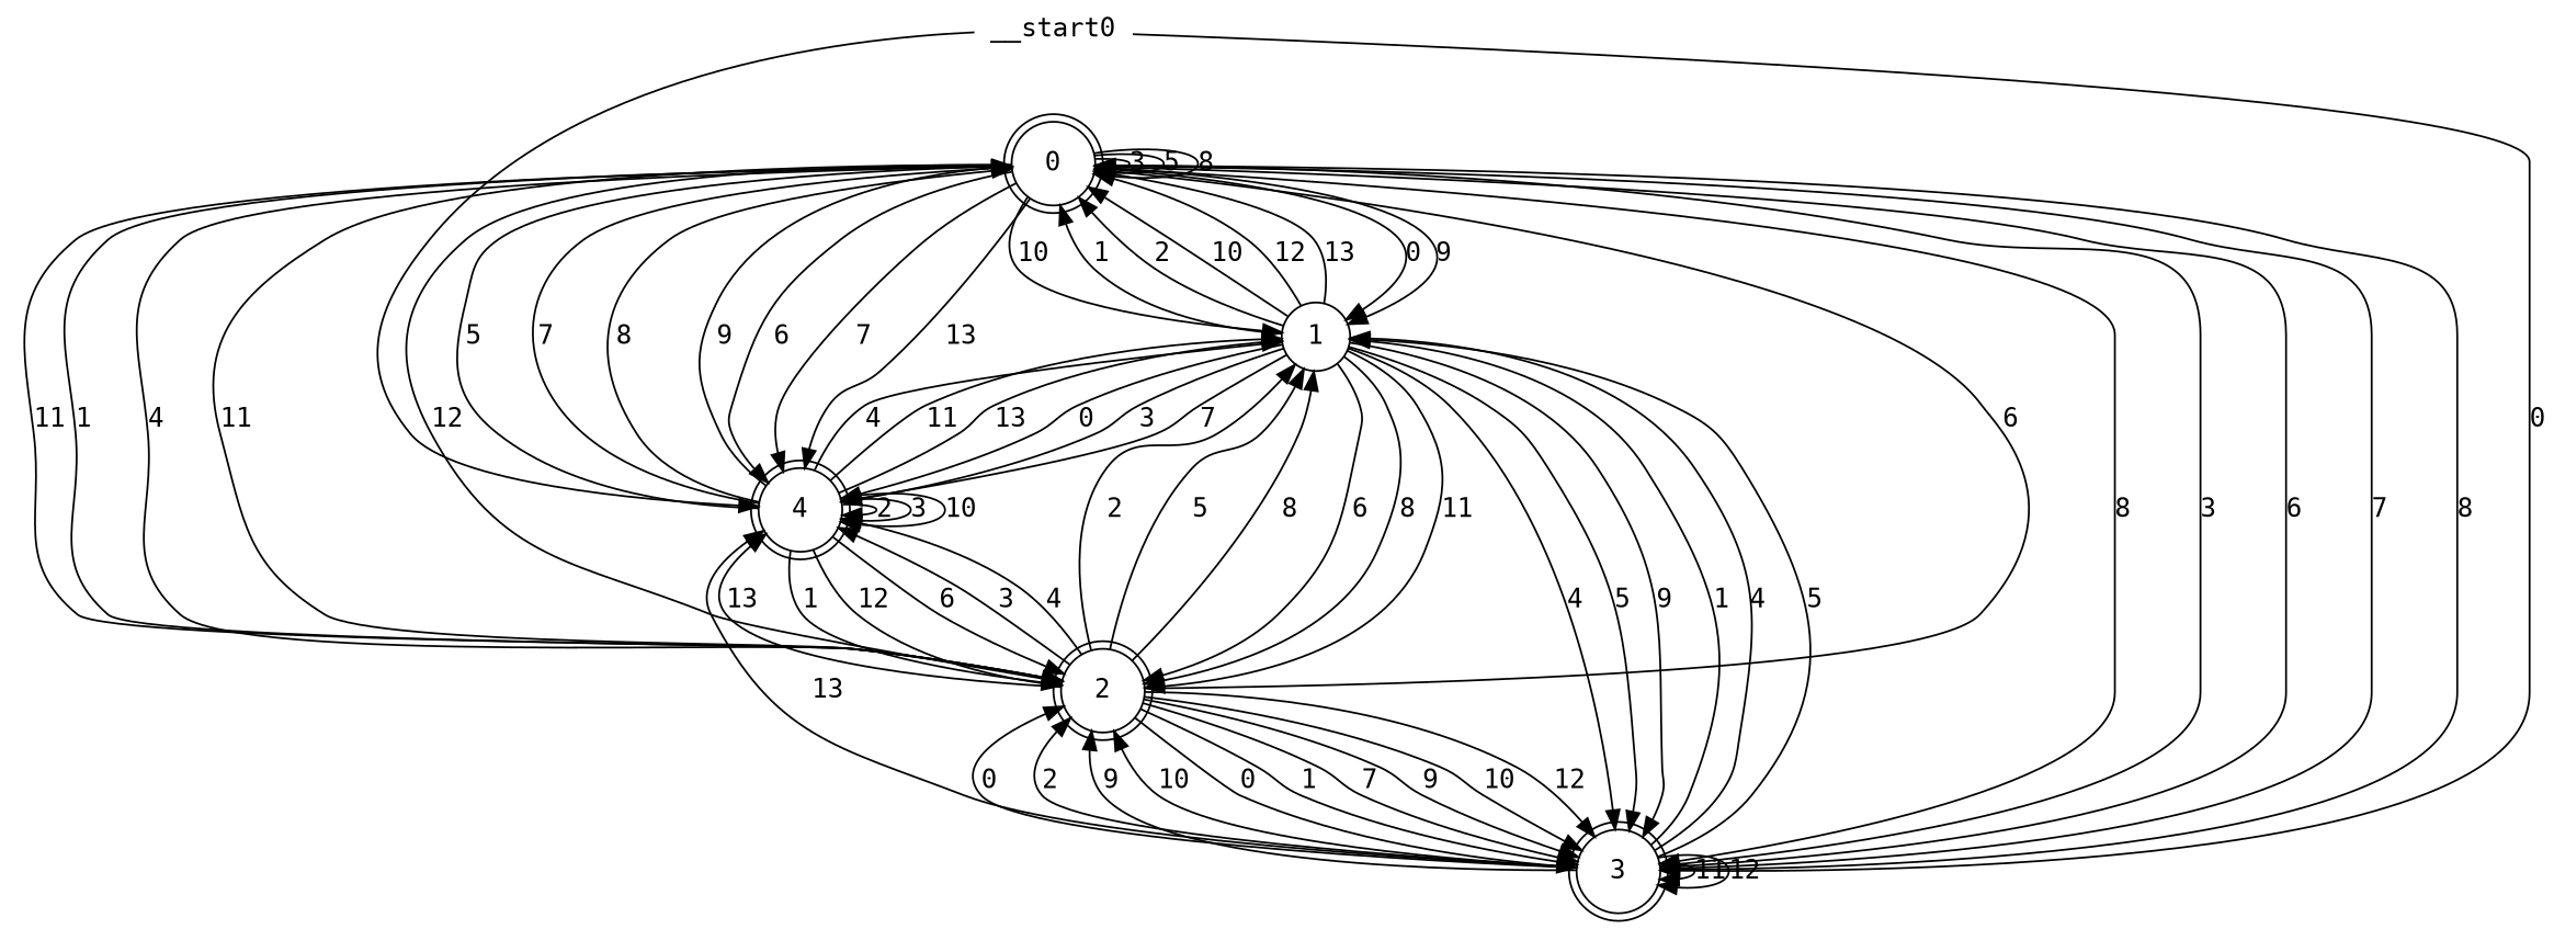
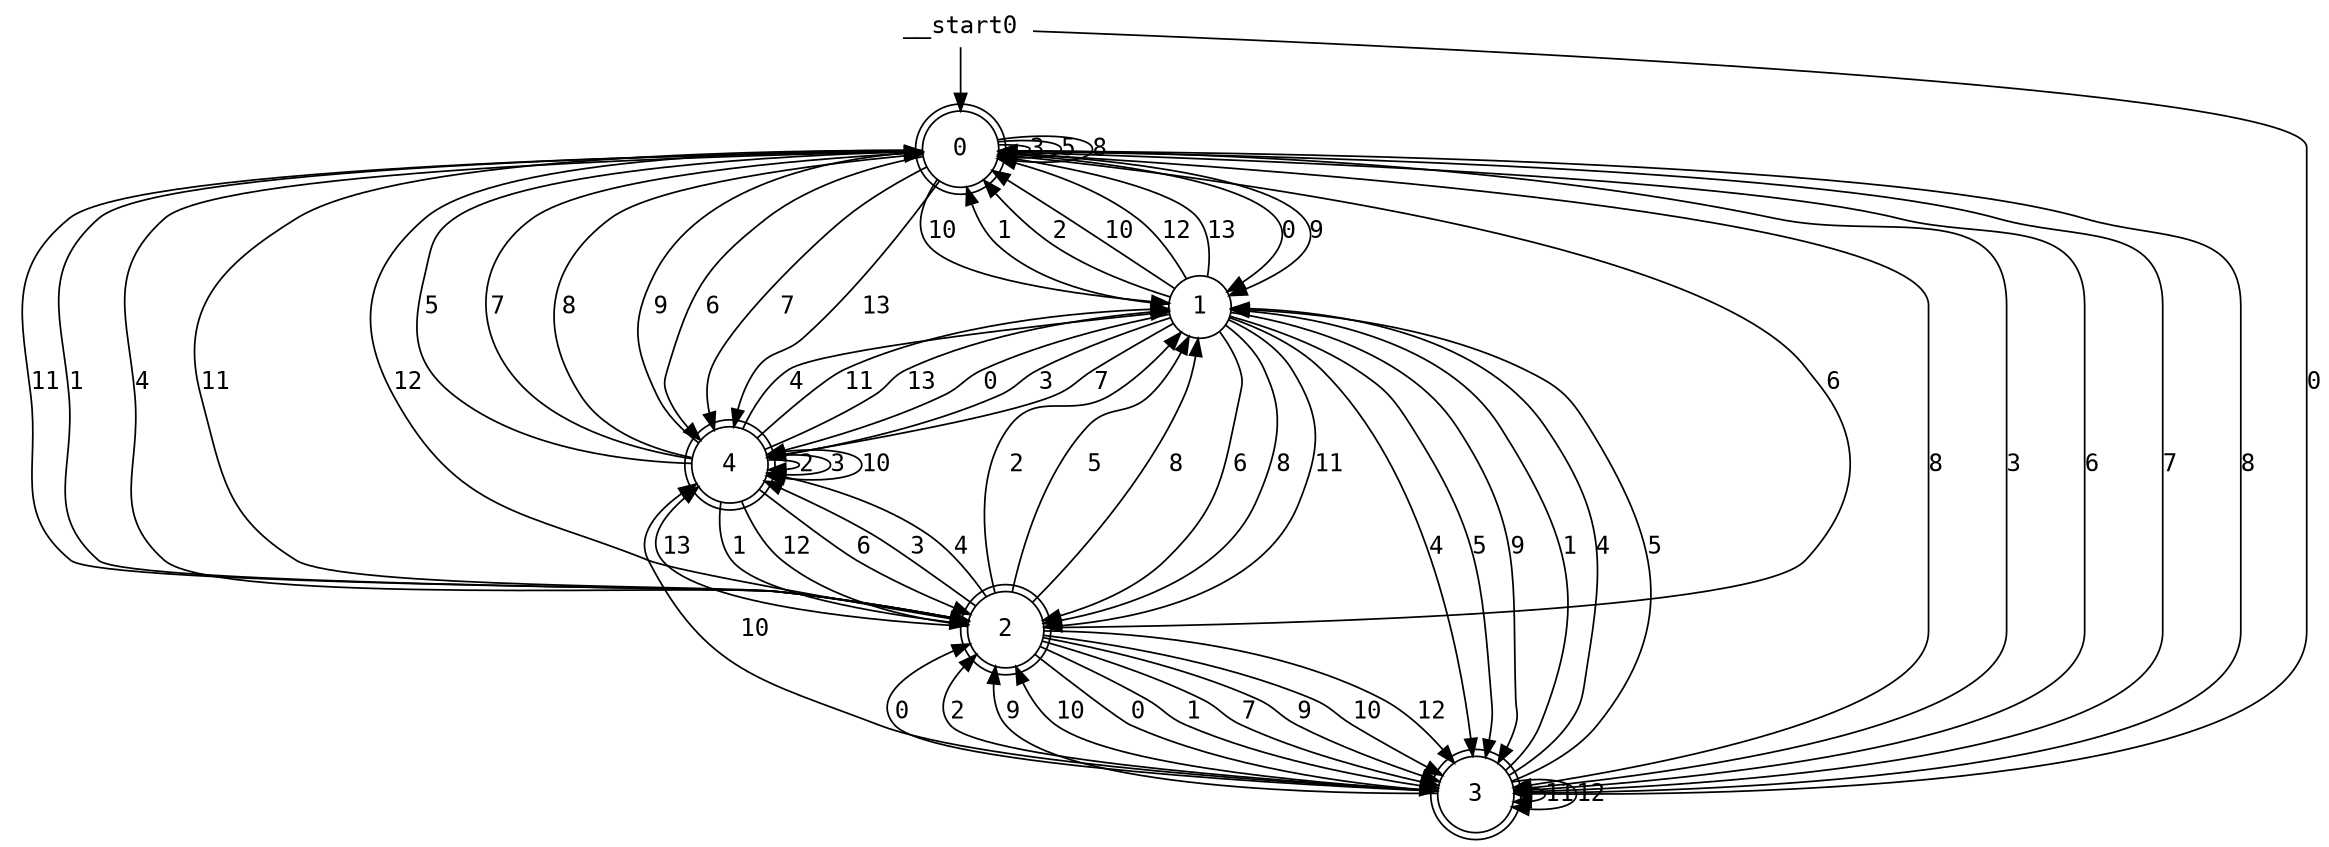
  digraph {
    fontname="DejaVu Sans Mono"
    node [fontname="DejaVu Sans Mono" shape=doublecircle]
    edge [fontname="DejaVu Sans Mono"]
    n1 [label=0]
    n2 [label=1 shape=circle]
    n3 [label=2]
    n4 [label=3]
    n5 [label=4]
    __start0 [height=0 shape=none width=0]
    n1 -> n1 [label=3]
    n1 -> n1 [label=5]
    n1 -> n1 [label=8]
    n1 -> n2 [label=0]
    n1 -> n2 [label=9]
    n1 -> n2 [label=10]
    n1 -> n3 [label=1]
    n1 -> n3 [label=4]
    n1 -> n3 [label=11]
    n1 -> n3 [label=12]
    n1 -> n4 [label=8]
    n1 -> n5 [label=6]
    n1 -> n5 [label=7]
    n1 -> n5 [label=13]
    n2 -> n1 [label=1]
    n2 -> n1 [label=2]
    n2 -> n1 [label=10]
    n2 -> n1 [label=12]
    n2 -> n1 [label=13]
    n2 -> n3 [label=6]
    n2 -> n3 [label=8]
    n2 -> n3 [label=11]
    n2 -> n4 [label=4]
    n2 -> n4 [label=5]
    n2 -> n4 [label=9]
    n2 -> n5 [label=0]
    n2 -> n5 [label=3]
    n2 -> n5 [label=7]
    n3 -> n1 [label=6]
    n3 -> n1 [label=11]
    n3 -> n2 [label=2]
    n3 -> n2 [label=5]
    n3 -> n2 [label=8]
    n3 -> n4 [label=0]
    n3 -> n4 [label=1]
    n3 -> n4 [label=7]
    n3 -> n4 [label=9]
    n3 -> n4 [label=10]
    n3 -> n4 [label=12]
    n3 -> n5 [label=3]
    n3 -> n5 [label=4]
    n3 -> n5 [label=13]
    n4 -> n1 [label=3]
    n4 -> n1 [label=6]
    n4 -> n1 [label=7]
    n4 -> n1 [label=8]
    n4 -> n2 [label=1]
    n4 -> n2 [label=4]
    n4 -> n2 [label=5]
    n4 -> n3 [label=0]
    n4 -> n3 [label=2]
    n4 -> n3 [label=9]
    n4 -> n3 [label=10]
    n4 -> n4 [label=11]
    n4 -> n4 [label=12]
-   n4 -> n5 [label=13]
+   n4 -> n5 [label=10]
    n5 -> n1 [label=5]
    n5 -> n1 [label=7]
    n5 -> n1 [label=8]
    n5 -> n1 [label=9]
    n5 -> n2 [label=4]
    n5 -> n2 [label=11]
    n5 -> n2 [label=13]
    n5 -> n3 [label=1]
    n5 -> n3 [label=6]
    n5 -> n3 [label=12]
    n5 -> n5 [label=2]
    n5 -> n5 [label=3]
    n5 -> n5 [label=10]
-   __start0 -> n5
+   __start0 -> n1
    __start0 -> n4 [label=0]
  }
